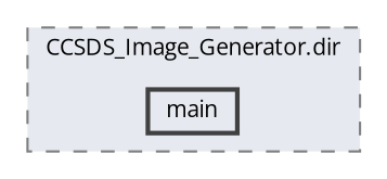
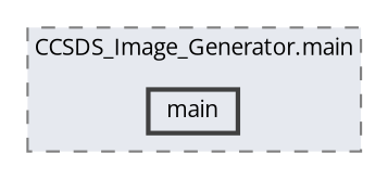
  digraph {
    compound=true
    fontname="Open Sans"
    n1 [color=grey25 fillcolor="#e6e9ef" fontname="Open Sans" fontsize=10 height=0.2 label=main shape=box style="filled,bold" width=0.4]
    subgraph cluster_1 {
      bgcolor="#e6e9ef"
      fontsize=10
-     label="CCSDS_Image_Generator.dir"
+     label="CCSDS_Image_Generator.main"
      pencolor=grey50
      style="filled,dashed"
      n1
    }
  }
